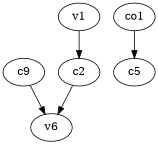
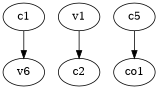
  strict digraph {
    edge [weight=1]
    n1 [label=v6]
-   c1 [label=c9]
+   c1
    v1
    c2
    c5
    co1
    c1 -> n1
    v1 -> c2
-   c2 -> n1
-   co1 -> c5
+   c5 -> co1
  }
